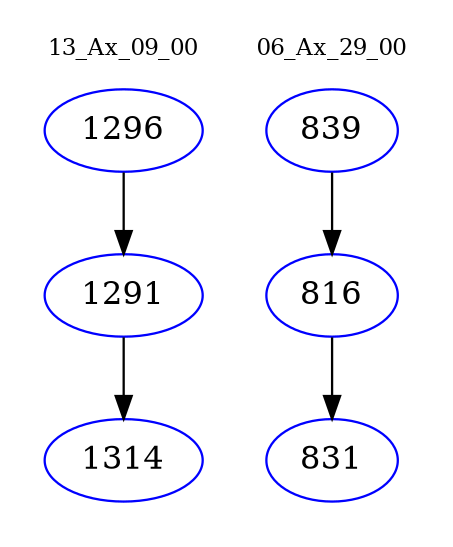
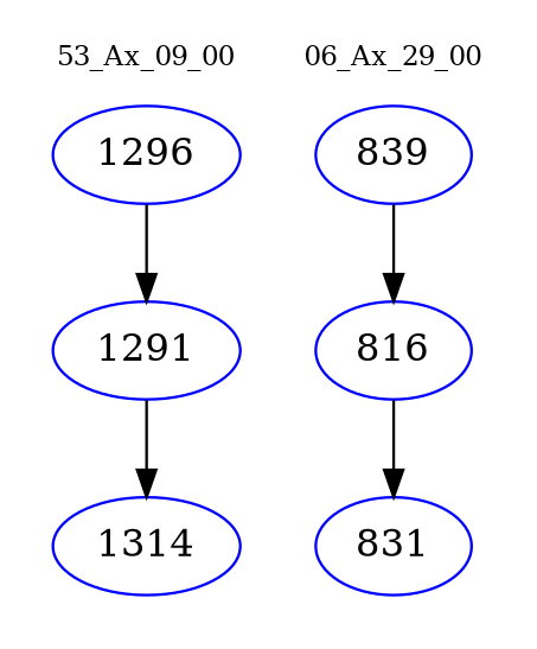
  digraph {
    node [color=blue]
    edge [color=black]
    n1 [label=1296]
    n2 [label=1291]
    n3 [label=1314]
    n4 [label=839]
    n5 [label=816]
    n6 [label=831]
    subgraph cluster_1 {
      color=white
      fontsize=10
-     label="13_Ax_09_00"
+     label="53_Ax_09_00"
      n1
      n2
      n3
    }
    subgraph cluster_2 {
      color=white
      fontsize=10
      label="06_Ax_29_00"
      n4
      n5
      n6
    }
    n1 -> n2
    n2 -> n3
    n4 -> n5
    n5 -> n6
  }
